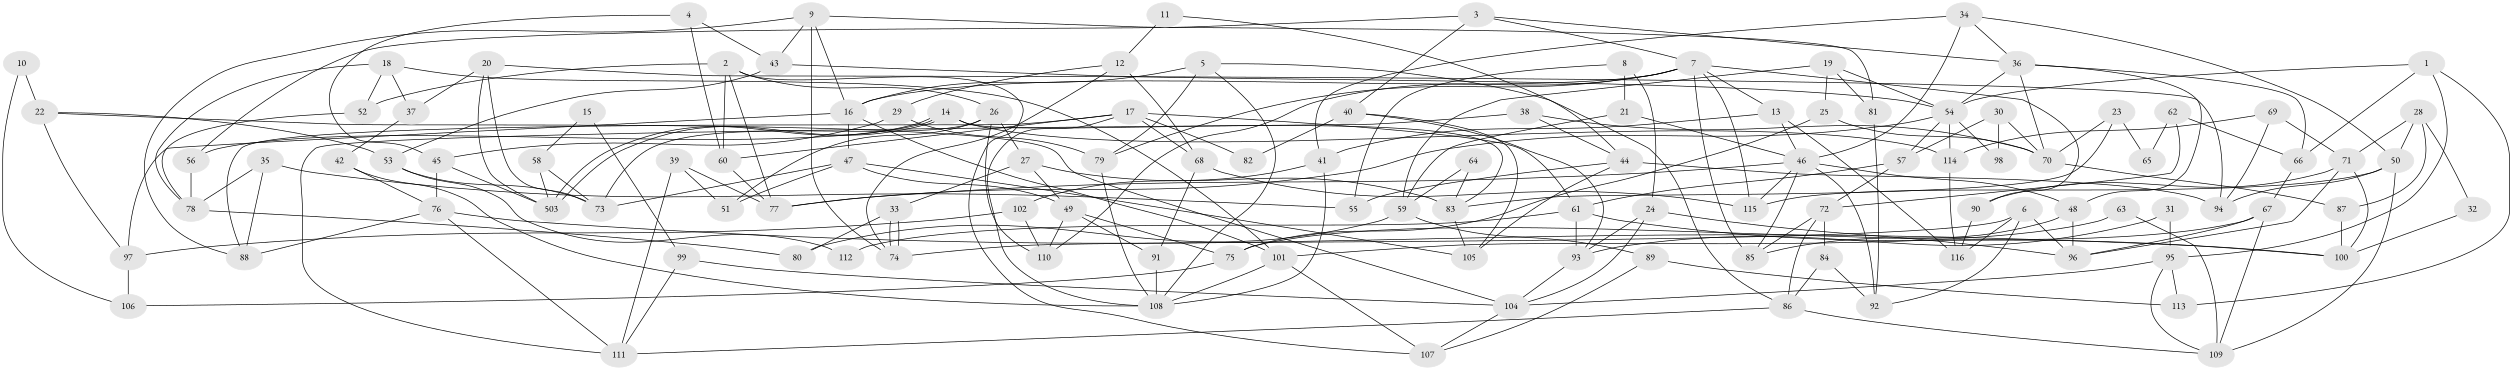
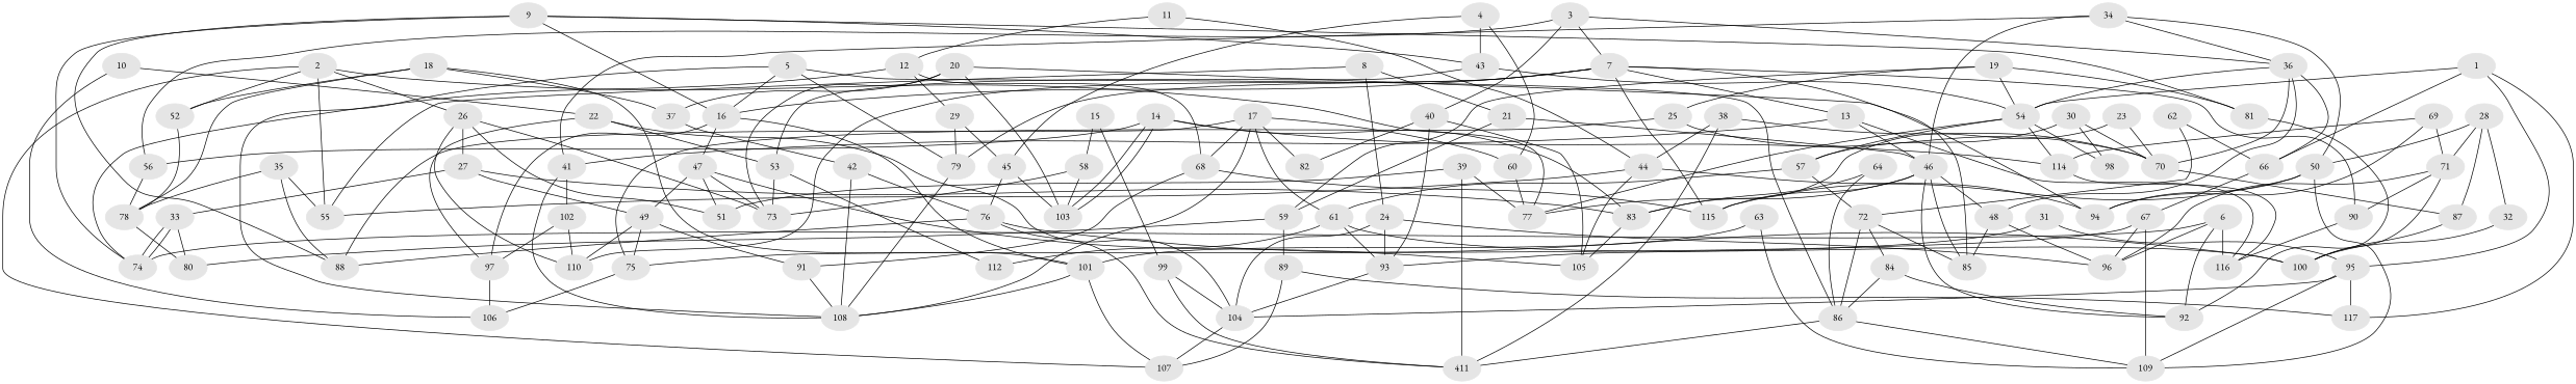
  graph {
    fontname="EB Garamond"
    node [color=gray90 fontname="EB Garamond" style=filled]
    edge [fontname="EB Garamond"]
    1
    54
    66
    95
-   113
+   113 [label=117]
    77
    114
    57
    98
    67
    104
    109
    2
    26
    52
    55
    107
    110
    73
    27
    51
    78
    3
    7
    36
    40
    56
    16
    79
    13
    85
    90
    115
    70
    48
    82
    93
    105
    4
    43
    45
    60
    53
-   103 [label=503]
+   103
    76
    5
    86
    108
    47
    97
    101
-   111
+   111 [label=411]
    6
    74
    92
    96
    116
    41
    46
    8
    21
    24
    59
    9
    81
    88
    10
    22
    106
    11
    12
    44
    29
    68
    94
    91
    102
    14
    83
    15
    58
    99
    49
    17
    61
    100
    112
    18
    37
    42
    80
    19
    25
    75
    89
    20
    23
-   65
    87
    33
    28
    32
    50
    71
    30
    72
    31
    34
    35
    38
    39
    84
    62
    63
    64
    69
    1 -- 54
    1 -- 66
    1 -- 95
    1 -- 113
    54 -- 77
    54 -- 114
    54 -- 57
    54 -- 98
    66 -- 67
    95 -- 113
    95 -- 104
    95 -- 109
    114 -- 116
    57 -- 61
    57 -- 72
    67 -- 109
    67 -- 96
    67 -- 75
    104 -- 107
    2 -- 77
    2 -- 26
    2 -- 52
-   2 -- 60
+   2 -- 55
    2 -- 107
    26 -- 110
    26 -- 73
    26 -- 27
    26 -- 51
    52 -- 78
    27 -- 83
    27 -- 49
    27 -- 33
    78 -- 80
    3 -- 7
    3 -- 36
    3 -- 40
    3 -- 56
    7 -- 110
    7 -- 16
    7 -- 79
    7 -- 13
    7 -- 85
    7 -- 90
    7 -- 115
    36 -- 54
    36 -- 66
    36 -- 70
    36 -- 48
    40 -- 82
    40 -- 93
    40 -- 105
    56 -- 78
    16 -- 47
    16 -- 97
    16 -- 101
    79 -- 108
    13 -- 116
    13 -- 41
    13 -- 46
    90 -- 116
    70 -- 87
    48 -- 85
    48 -- 96
    93 -- 104
    4 -- 43
    4 -- 45
    4 -- 60
    43 -- 54
    43 -- 53
    45 -- 103
    45 -- 76
    60 -- 77
    53 -- 73
    53 -- 112
    76 -- 111
    76 -- 88
    76 -- 100
    5 -- 16
    5 -- 79
    5 -- 86
    5 -- 108
    86 -- 109
    86 -- 111
    47 -- 73
    47 -- 51
    47 -- 105
    47 -- 49
    97 -- 106
    101 -- 107
    101 -- 108
    6 -- 74
    6 -- 92
    6 -- 96
    6 -- 116
    41 -- 108
    41 -- 102
    46 -- 77
    46 -- 85
    46 -- 115
    46 -- 48
    46 -- 92
    8 -- 55
    8 -- 21
    8 -- 24
    21 -- 46
    21 -- 59
    24 -- 104
    24 -- 93
    24 -- 96
    59 -- 80
    59 -- 89
    9 -- 16
    9 -- 43
    9 -- 74
    9 -- 81
    9 -- 88
    81 -- 92
    10 -- 22
    10 -- 106
    22 -- 104
    22 -- 53
    22 -- 97
    11 -- 12
    11 -- 44
    12 -- 74
    12 -- 29
    12 -- 68
    44 -- 55
    44 -- 105
    44 -- 94
    29 -- 79
    29 -- 45
    68 -- 115
    68 -- 91
    91 -- 108
    102 -- 110
    102 -- 97
    14 -- 114
    14 -- 56
    14 -- 103
    14 -- 103
    14 -- 83
    83 -- 105
    15 -- 58
    15 -- 99
    58 -- 73
    58 -- 103
    99 -- 104
    99 -- 111
    49 -- 110
    49 -- 91
    49 -- 75
    17 -- 82
    17 -- 60
    17 -- 108
    17 -- 88
    17 -- 68
    17 -- 61
    61 -- 93
    61 -- 100
    61 -- 112
    18 -- 52
    18 -- 78
    18 -- 101
    18 -- 37
    37 -- 42
    42 -- 76
    42 -- 108
    19 -- 54
    19 -- 59
    19 -- 81
    19 -- 25
    25 -- 70
    25 -- 75
    75 -- 106
    89 -- 113
    89 -- 107
    20 -- 73
    20 -- 103
    20 -- 94
    20 -- 37
    23 -- 70
    23 -- 83
-   23 -- 65
    87 -- 100
    33 -- 74
    33 -- 74
    33 -- 80
    28 -- 87
    28 -- 32
    28 -- 50
    28 -- 71
    32 -- 100
    50 -- 109
    50 -- 115
    50 -- 94
    71 -- 90
    71 -- 96
    71 -- 100
    30 -- 57
    30 -- 98
    30 -- 70
    72 -- 85
    72 -- 86
    72 -- 84
    31 -- 95
    31 -- 93
    34 -- 36
    34 -- 41
    34 -- 46
    34 -- 50
    35 -- 55
    35 -- 78
    35 -- 88
    38 -- 70
    38 -- 111
    38 -- 44
    39 -- 77
    39 -- 51
    39 -- 111
    84 -- 86
    84 -- 92
    62 -- 66
-   62 -- 65
    62 -- 72
    63 -- 109
    63 -- 101
-   64 -- 59
+   64 -- 86
    64 -- 83
    69 -- 114
    69 -- 94
    69 -- 71
  }
